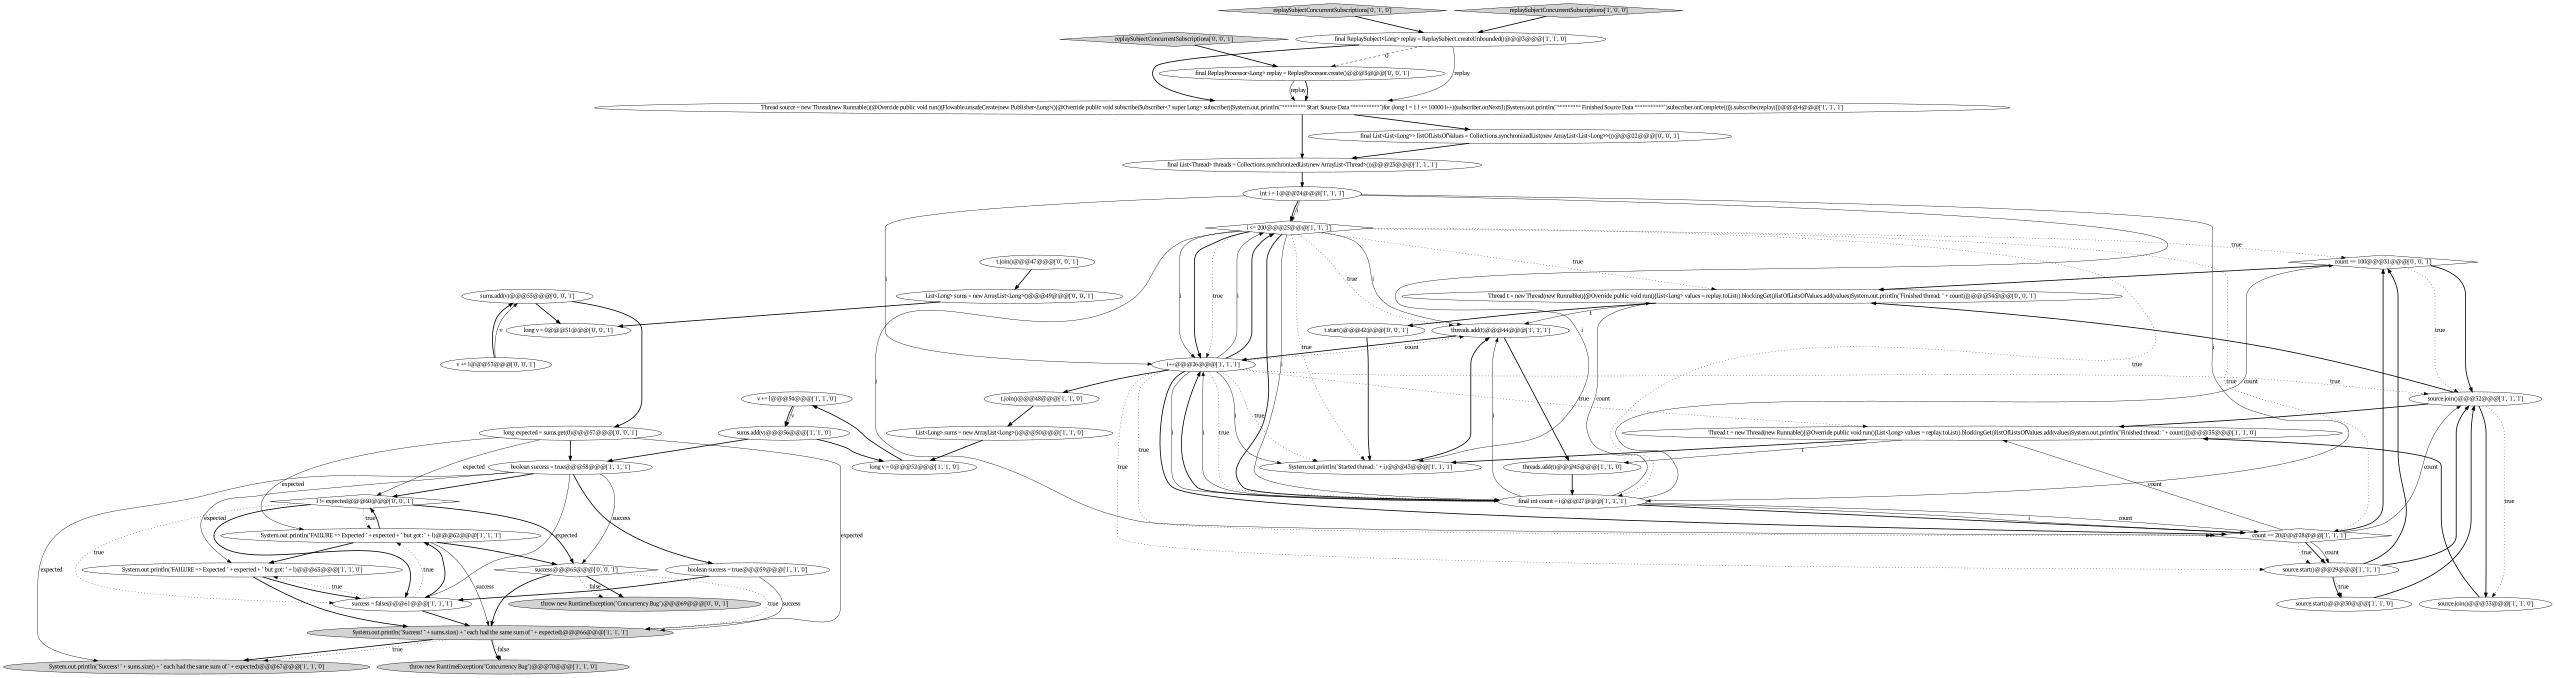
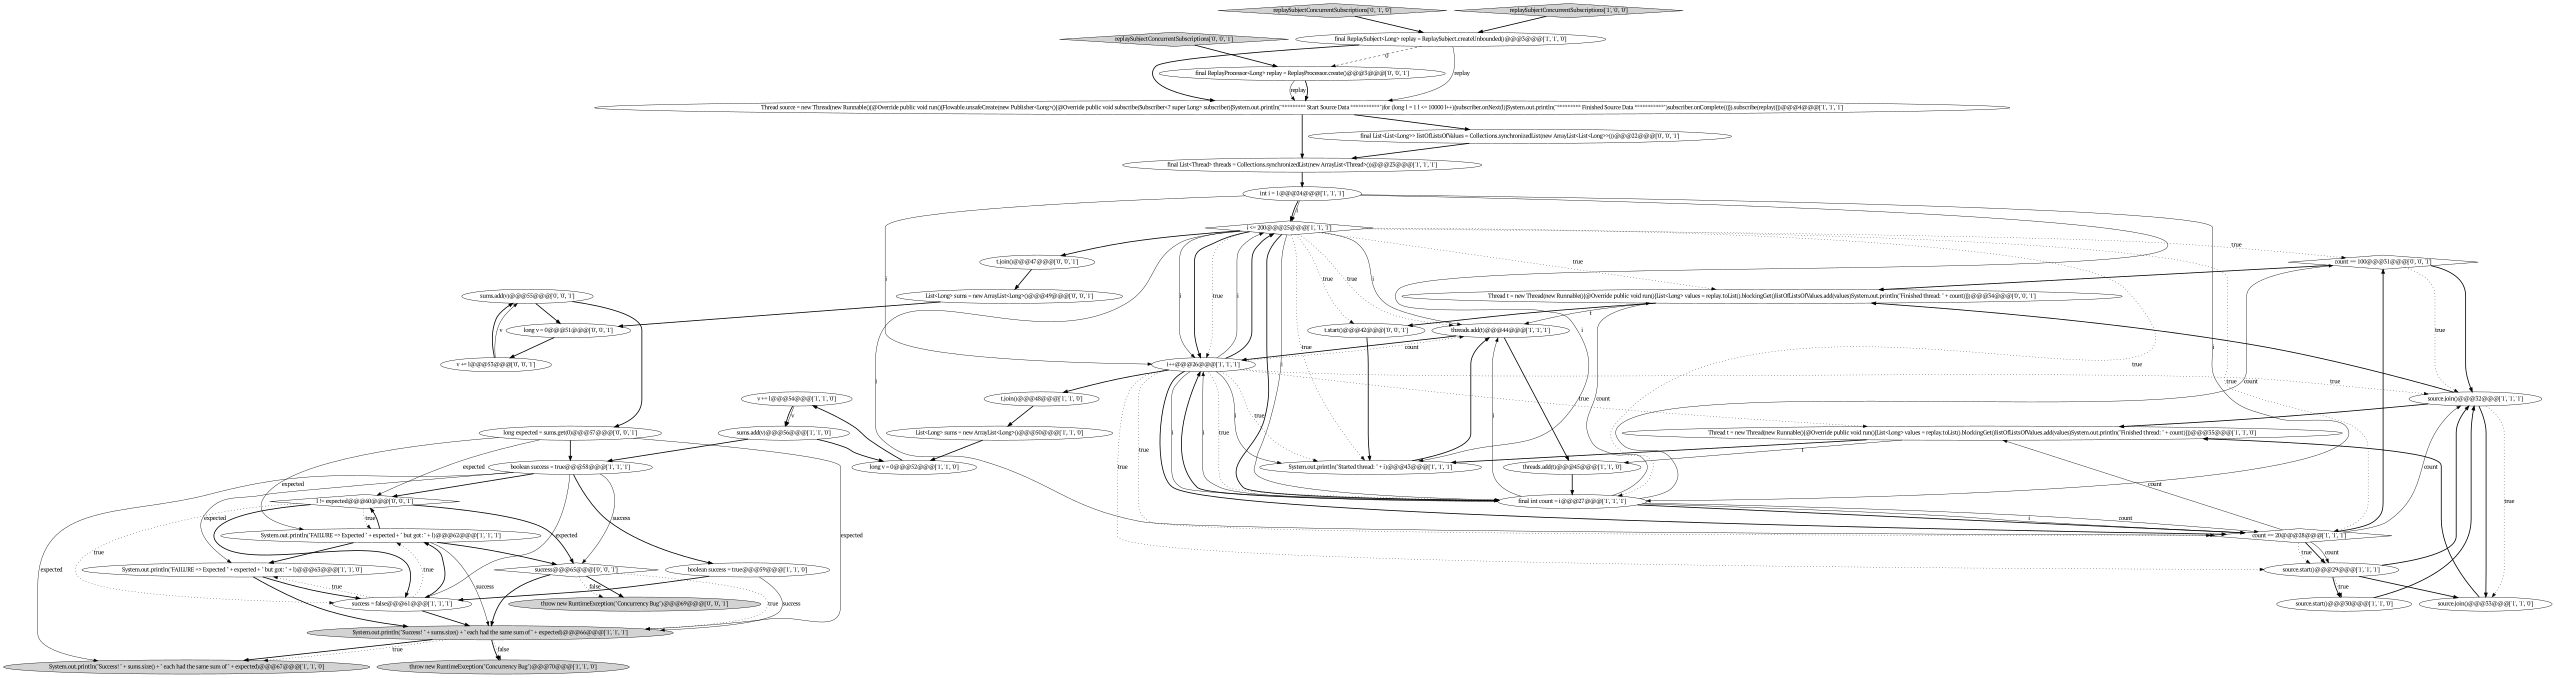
  digraph {
    fontname="PT Serif"
    node [fillcolor=white fontname="PT Serif" shape=ellipse style=filled]
    edge [fontname="PT Serif" style=bold]
    n1 [label="v += l@@@54@@@['1', '1', '0']"]
    n2 [label="sums.add(v)@@@56@@@['1', '1', '0']"]
    n3 [label="boolean success = true@@@58@@@['1', '1', '1']"]
    n4 [label="long v = 0@@@52@@@['1', '1', '0']"]
    n5 [label="t.join()@@@47@@@['0', '0', '1']"]
    n6 [label="List<Long> sums = new ArrayList<Long>()@@@49@@@['0', '0', '1']"]
    n7 [label="long v = 0@@@51@@@['0', '0', '1']"]
    n8 [label="l != expected@@@60@@@['0', '0', '1']" shape=diamond]
    n9 [label="success@@@65@@@['0', '0', '1']" shape=diamond]
    n10 [label="System.out.println(\"FAILURE => Expected \" + expected + \" but got: \" + l)@@@62@@@['1', '1', '1']"]
    n11 [label="success = false@@@61@@@['1', '1', '1']"]
    n12 [fillcolor=lightgray label="throw new RuntimeException(\"Concurrency Bug\")@@@69@@@['0', '0', '1']"]
    n13 [fillcolor=lightgray label="System.out.println(\"Success! \" + sums.size() + \" each had the same sum of \" + expected)@@@66@@@['1', '1', '1']"]
    n14 [label="System.out.println(\"FAILURE => Expected \" + expected + \" but got: \" + l)@@@63@@@['1', '1', '0']"]
    n15 [label="count == 100@@@31@@@['0', '0', '1']" shape=diamond]
    n16 [label="Thread t = new Thread(new Runnable(){@Override public void run(){List<Long> values = replay.toList().blockingGet()listOfListsOfValues.add(values)System.out.println(\"Finished thread: \" + count)}})@@@34@@@['0', '0', '1']"]
    n17 [label="source.join()@@@32@@@['1', '1', '1']"]
    n18 [label="threads.add(t)@@@44@@@['1', '1', '1']"]
    n19 [label="t.start()@@@42@@@['0', '0', '1']"]
    n20 [label="source.join()@@@33@@@['1', '1', '0']"]
    n21 [label="Thread t = new Thread(new Runnable(){@Override public void run(){List<Long> values = replay.toList().blockingGet()listOfListsOfValues.add(values)System.out.println(\"Finished thread: \" + count)}})@@@35@@@['1', '1', '0']"]
    n22 [label="i++@@@26@@@['1', '1', '1']"]
    n23 [label="threads.add(t)@@@45@@@['1', '1', '0']"]
    n24 [label="System.out.println(\"Started thread: \" + i)@@@43@@@['1', '1', '1']"]
    n25 [label="t.join()@@@48@@@['1', '1', '0']"]
    n26 [label="List<Long> sums = new ArrayList<Long>()@@@50@@@['1', '1', '0']"]
    n27 [fillcolor=lightgray label="System.out.println(\"Success! \" + sums.size() + \" each had the same sum of \" + expected)@@@67@@@['1', '1', '0']"]
    n28 [fillcolor=lightgray label="replaySubjectConcurrentSubscriptions['0', '1', '0']" shape=diamond]
    n29 [label="final ReplaySubject<Long> replay = ReplaySubject.createUnbounded()@@@3@@@['1', '1', '0']"]
    n30 [label="Thread source = new Thread(new Runnable(){@Override public void run(){Flowable.unsafeCreate(new Publisher<Long>(){@Override public void subscribe(Subscriber<? super Long> subscriber){System.out.println(\"********* Start Source Data ***********\")for (long l = 1 l <= 10000 l++){subscriber.onNext(l)}System.out.println(\"********* Finished Source Data ***********\")subscriber.onComplete()}}).subscribe(replay)}})@@@4@@@['1', '1', '1']"]
    n31 [label="final ReplayProcessor<Long> replay = ReplayProcessor.create()@@@3@@@['0', '0', '1']"]
    n32 [label="int i = 1@@@24@@@['1', '1', '1']"]
    n33 [label="i <= 200@@@25@@@['1', '1', '1']" shape=diamond]
    n34 [label="final int count = i@@@27@@@['1', '1', '1']"]
    n35 [label="count == 20@@@28@@@['1', '1', '1']" shape=diamond]
    n36 [label="source.start()@@@29@@@['1', '1', '1']"]
    n37 [fillcolor=lightgray label="throw new RuntimeException(\"Concurrency Bug\")@@@70@@@['1', '1', '0']"]
    n38 [label="final List<List<Long>> listOfListsOfValues = Collections.synchronizedList(new ArrayList<List<Long>>())@@@22@@@['0', '0', '1']"]
    n39 [label="final List<Thread> threads = Collections.synchronizedList(new ArrayList<Thread>())@@@23@@@['1', '1', '1']"]
    n40 [label="long expected = sums.get(0)@@@57@@@['0', '0', '1']"]
    n41 [label="boolean success = true@@@59@@@['1', '1', '0']"]
    n42 [label="v += l@@@53@@@['0', '0', '1']"]
    n43 [label="source.start()@@@30@@@['1', '1', '0']"]
    n44 [label="sums.add(v)@@@55@@@['0', '0', '1']"]
    n45 [fillcolor=lightgray label="replaySubjectConcurrentSubscriptions['1', '0', '0']" shape=diamond]
    n46 [fillcolor=lightgray label="replaySubjectConcurrentSubscriptions['0', '0', '1']" shape=diamond]
    n1 -> n2
    n1 -> n2 [label=v style=solid]
    n2 -> n3
    n2 -> n4
    n3 -> n8
    n3 -> n9 [label=success style=solid]
    n3 -> n11 [label=expected style=solid]
    n3 -> n14 [label=expected style=solid]
    n3 -> n27 [label=expected style=solid]
    n3 -> n41
    n4 -> n1
    n5 -> n6
    n6 -> n7
+   n7 -> n42
    n8 -> n9
    n8 -> n10 [label=true style=dotted]
    n8 -> n11 [label=true style=dotted]
    n8 -> n11
    n9 -> n12
    n9 -> n12 [label=false style=dotted]
    n9 -> n13
    n9 -> n13 [label=true style=dotted]
    n10 -> n8
    n10 -> n9
    n10 -> n13 [label=success style=solid]
    n10 -> n14
    n11 -> n10
    n11 -> n10 [label=true style=dotted]
    n11 -> n13
    n11 -> n14 [label=true style=dotted]
    n13 -> n27
    n13 -> n27 [label=true style=dotted]
    n13 -> n37 [label=false style=dotted]
    n13 -> n37
    n14 -> n11
    n14 -> n13
    n15 -> n16
    n15 -> n17
    n15 -> n17 [label=true style=dotted]
    n16 -> n18 [label=t style=solid]
    n16 -> n19
    n17 -> n16
    n17 -> n20 [label=true style=dotted]
    n17 -> n20
    n17 -> n21
    n18 -> n22
    n18 -> n23
    n19 -> n24
    n20 -> n21
    n21 -> n23 [label=t style=solid]
    n21 -> n24
    n22 -> n17 [label=true style=dotted]
    n22 -> n18 [label=count style=dotted]
    n22 -> n21 [label=true style=dotted]
    n22 -> n24 [label=i style=solid]
    n22 -> n24 [label=true style=dotted]
    n22 -> n25
    n22 -> n33 [label=i style=solid]
    n22 -> n33
    n22 -> n34 [label=i style=solid]
    n22 -> n34 [label=true style=dotted]
    n22 -> n35 [label=true style=dotted]
    n22 -> n35
    n22 -> n36 [label=true style=dotted]
    n23 -> n34
    n24 -> n18
    n25 -> n26
    n26 -> n4
    n28 -> n29
    n29 -> n30 [label=replay style=solid]
    n29 -> n30
    n29 -> n31 [label=0 style=dashed]
    n30 -> n38
    n30 -> n39
    n31 -> n30
    n31 -> n30 [label=replay style=solid]
    n32 -> n22 [label=i style=solid]
    n32 -> n24 [label=i style=solid]
    n32 -> n33 [label=i style=solid]
    n32 -> n33
    n32 -> n34 [label=i style=solid]
+   n33 -> n5
    n33 -> n15 [label=true style=dotted]
    n33 -> n16 [label=true style=dotted]
    n33 -> n18 [label=i style=solid]
    n33 -> n18 [label=true style=dotted]
+   n33 -> n19 [label=true style=dotted]
    n33 -> n22 [label=i style=solid]
    n33 -> n22 [label=true style=dotted]
    n33 -> n22
    n33 -> n24 [label=true style=dotted]
    n33 -> n34
    n33 -> n34 [label=i style=solid]
    n33 -> n34 [label=true style=dotted]
    n33 -> n35 [label=i style=solid]
    n33 -> n35 [label=true style=dotted]
    n34 -> n15 [label=count style=solid]
    n34 -> n16 [label=count style=solid]
    n34 -> n18 [label=i style=solid]
    n34 -> n22
    n34 -> n22 [label=i style=solid]
    n34 -> n35 [label=count style=solid]
    n34 -> n35
    n34 -> n35 [label=i style=solid]
    n35 -> n15
    n35 -> n17 [label=count style=solid]
    n35 -> n21 [label=count style=solid]
    n35 -> n36 [label=true style=dotted]
    n35 -> n36
    n35 -> n36 [label=count style=solid]
-   n36 -> n15
+   n36 -> n20
    n36 -> n17
    n36 -> n43 [label=true style=dotted]
    n36 -> n43
    n38 -> n39
    n39 -> n32
    n40 -> n3
    n40 -> n8 [label=expected style=solid]
    n40 -> n10 [label=expected style=solid]
    n40 -> n13 [label=expected style=solid]
    n41 -> n11
    n41 -> n13 [label=success style=solid]
    n42 -> n44 [label=v style=solid]
    n42 -> n44
    n43 -> n17
    n44 -> n7
    n44 -> n40
    n45 -> n29
    n46 -> n31
  }
